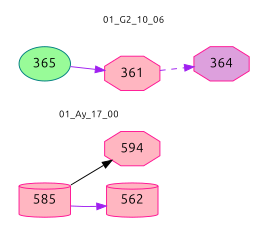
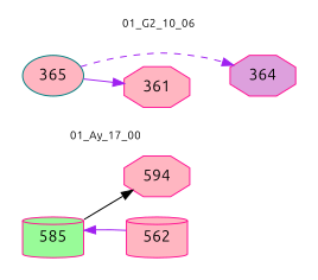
  digraph {
    fontname=Ubuntu
    rankdir=LR
    node [color=deeppink fillcolor=lightpink fontname=Ubuntu shape=octagon style=filled]
    edge [color=purple fontname=Ubuntu style=solid]
-   n1 [label=585 shape=cylinder]
+   n1 [fillcolor=palegreen label=585 shape=cylinder]
    n2 [label=562 shape=cylinder]
    n3 [label=594]
-   n4 [color=teal fillcolor=palegreen label=365 shape=ellipse]
+   n4 [color=teal label=365 shape=ellipse]
    n5 [label=361]
    n6 [fillcolor=plum label=364]
    subgraph cluster_1 {
      color=white
      fontsize=10
      label="01_Ay_17_00"
      n1
      n2
      n3
    }
    subgraph cluster_2 {
      color=white
      fontsize=10
      label="01_G2_10_06"
      n4
      n5
      n6
    }
-   n1 -> n2
+   n2 -> n1
    n1 -> n3 [color=black]
    n4 -> n5
-   n5 -> n6 [style=dashed]
+   n4 -> n6 [style=dashed]
  }
